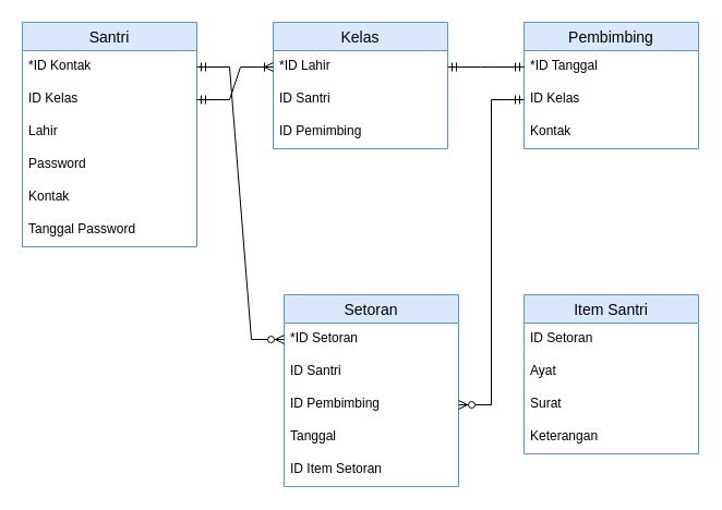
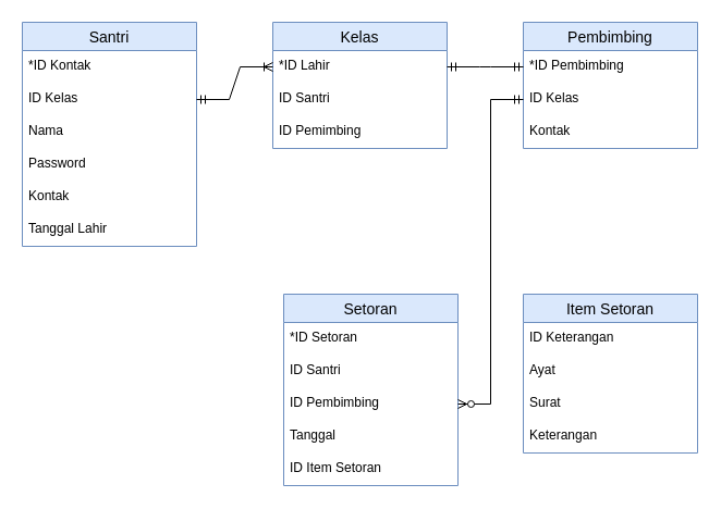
  <mxCell id="0" />
  <mxCell id="1" parent="0" />
  <mxCell id="2" value="Santri" style="swimlane;fontStyle=0;childLayout=stackLayout;horizontal=1;startSize=26;horizontalStack=0;resizeParent=1;resizeParentMax=0;resizeLast=0;collapsible=1;marginBottom=0;align=center;fontSize=14;fillColor=#dae8fc;strokeColor=#6c8ebf;" vertex="1" parent="1"><mxGeometry x="20" y="20" width="160" height="206" as="geometry" /></mxCell>
  <mxCell id="3" value="*ID Kontak" style="text;strokeColor=none;fillColor=none;spacingLeft=4;spacingRight=4;overflow=hidden;rotatable=0;points=[[0,0.5],[1,0.5]];portConstraint=eastwest;fontSize=12;" vertex="1" parent="2"><mxGeometry y="26" width="160" height="30" as="geometry" /></mxCell>
  <mxCell id="4" value="ID Kelas" style="text;strokeColor=none;fillColor=none;spacingLeft=4;spacingRight=4;overflow=hidden;rotatable=0;points=[[0,0.5],[1,0.5]];portConstraint=eastwest;fontSize=12;" vertex="1" parent="2"><mxGeometry y="56" width="160" height="30" as="geometry" /></mxCell>
- <mxCell id="5" value="Lahir" style="text;strokeColor=none;fillColor=none;spacingLeft=4;spacingRight=4;overflow=hidden;rotatable=0;points=[[0,0.5],[1,0.5]];portConstraint=eastwest;fontSize=12;" vertex="1" parent="2"><mxGeometry y="86" width="160" height="30" as="geometry" /></mxCell>
+ <mxCell id="5" value="Nama" style="text;strokeColor=none;fillColor=none;spacingLeft=4;spacingRight=4;overflow=hidden;rotatable=0;points=[[0,0.5],[1,0.5]];portConstraint=eastwest;fontSize=12;" vertex="1" parent="2"><mxGeometry y="86" width="160" height="30" as="geometry" /></mxCell>
  <mxCell id="6" value="Password" style="text;strokeColor=none;fillColor=none;spacingLeft=4;spacingRight=4;overflow=hidden;rotatable=0;points=[[0,0.5],[1,0.5]];portConstraint=eastwest;fontSize=12;" vertex="1" parent="2"><mxGeometry y="116" width="160" height="30" as="geometry" /></mxCell>
  <mxCell id="7" value="Kontak" style="text;strokeColor=none;fillColor=none;spacingLeft=4;spacingRight=4;overflow=hidden;rotatable=0;points=[[0,0.5],[1,0.5]];portConstraint=eastwest;fontSize=12;" vertex="1" parent="2"><mxGeometry y="146" width="160" height="30" as="geometry" /></mxCell>
- <mxCell id="8" value="Tanggal Password" style="text;strokeColor=none;fillColor=none;spacingLeft=4;spacingRight=4;overflow=hidden;rotatable=0;points=[[0,0.5],[1,0.5]];portConstraint=eastwest;fontSize=12;" vertex="1" parent="2"><mxGeometry y="176" width="160" height="30" as="geometry" /></mxCell>
- <mxCell id="9" value="Item Santri" style="swimlane;fontStyle=0;childLayout=stackLayout;horizontal=1;startSize=26;horizontalStack=0;resizeParent=1;resizeParentMax=0;resizeLast=0;collapsible=1;marginBottom=0;align=center;fontSize=14;fillColor=#dae8fc;strokeColor=#6c8ebf;" vertex="1" parent="1"><mxGeometry x="480" y="270" width="160" height="146" as="geometry" /></mxCell>
- <mxCell id="10" value="ID Setoran" style="text;strokeColor=none;fillColor=none;spacingLeft=4;spacingRight=4;overflow=hidden;rotatable=0;points=[[0,0.5],[1,0.5]];portConstraint=eastwest;fontSize=12;" vertex="1" parent="9"><mxGeometry y="26" width="160" height="30" as="geometry" /></mxCell>
+ <mxCell id="8" value="Tanggal Lahir" style="text;strokeColor=none;fillColor=none;spacingLeft=4;spacingRight=4;overflow=hidden;rotatable=0;points=[[0,0.5],[1,0.5]];portConstraint=eastwest;fontSize=12;" vertex="1" parent="2"><mxGeometry y="176" width="160" height="30" as="geometry" /></mxCell>
+ <mxCell id="9" value="Item Setoran" style="swimlane;fontStyle=0;childLayout=stackLayout;horizontal=1;startSize=26;horizontalStack=0;resizeParent=1;resizeParentMax=0;resizeLast=0;collapsible=1;marginBottom=0;align=center;fontSize=14;fillColor=#dae8fc;strokeColor=#6c8ebf;" vertex="1" parent="1"><mxGeometry x="480" y="270" width="160" height="146" as="geometry" /></mxCell>
+ <mxCell id="10" value="ID Keterangan" style="text;strokeColor=none;fillColor=none;spacingLeft=4;spacingRight=4;overflow=hidden;rotatable=0;points=[[0,0.5],[1,0.5]];portConstraint=eastwest;fontSize=12;" vertex="1" parent="9"><mxGeometry y="26" width="160" height="30" as="geometry" /></mxCell>
  <mxCell id="11" value="Ayat" style="text;strokeColor=none;fillColor=none;spacingLeft=4;spacingRight=4;overflow=hidden;rotatable=0;points=[[0,0.5],[1,0.5]];portConstraint=eastwest;fontSize=12;" vertex="1" parent="9"><mxGeometry y="56" width="160" height="30" as="geometry" /></mxCell>
  <mxCell id="12" value="Surat" style="text;strokeColor=none;fillColor=none;spacingLeft=4;spacingRight=4;overflow=hidden;rotatable=0;points=[[0,0.5],[1,0.5]];portConstraint=eastwest;fontSize=12;" vertex="1" parent="9"><mxGeometry y="86" width="160" height="30" as="geometry" /></mxCell>
  <mxCell id="13" value="Keterangan" style="text;strokeColor=none;fillColor=none;spacingLeft=4;spacingRight=4;overflow=hidden;rotatable=0;points=[[0,0.5],[1,0.5]];portConstraint=eastwest;fontSize=12;" vertex="1" parent="9"><mxGeometry y="116" width="160" height="30" as="geometry" /></mxCell>
  <mxCell id="14" value="Pembimbing" style="swimlane;fontStyle=0;childLayout=stackLayout;horizontal=1;startSize=26;horizontalStack=0;resizeParent=1;resizeParentMax=0;resizeLast=0;collapsible=1;marginBottom=0;align=center;fontSize=14;fillColor=#dae8fc;strokeColor=#6c8ebf;" vertex="1" parent="1"><mxGeometry x="480" y="20" width="160" height="116" as="geometry" /></mxCell>
- <mxCell id="15" value="*ID Tanggal" style="text;strokeColor=none;fillColor=none;spacingLeft=4;spacingRight=4;overflow=hidden;rotatable=0;points=[[0,0.5],[1,0.5]];portConstraint=eastwest;fontSize=12;" vertex="1" parent="14"><mxGeometry y="26" width="160" height="30" as="geometry" /></mxCell>
+ <mxCell id="15" value="*ID Pembimbing" style="text;strokeColor=none;fillColor=none;spacingLeft=4;spacingRight=4;overflow=hidden;rotatable=0;points=[[0,0.5],[1,0.5]];portConstraint=eastwest;fontSize=12;" vertex="1" parent="14"><mxGeometry y="26" width="160" height="30" as="geometry" /></mxCell>
  <mxCell id="16" value="ID Kelas" style="text;strokeColor=none;fillColor=none;spacingLeft=4;spacingRight=4;overflow=hidden;rotatable=0;points=[[0,0.5],[1,0.5]];portConstraint=eastwest;fontSize=12;" vertex="1" parent="14"><mxGeometry y="56" width="160" height="30" as="geometry" /></mxCell>
  <mxCell id="17" value="Kontak" style="text;strokeColor=none;fillColor=none;spacingLeft=4;spacingRight=4;overflow=hidden;rotatable=0;points=[[0,0.5],[1,0.5]];portConstraint=eastwest;fontSize=12;" vertex="1" parent="14"><mxGeometry y="86" width="160" height="30" as="geometry" /></mxCell>
  <mxCell id="18" value="Setoran" style="swimlane;fontStyle=0;childLayout=stackLayout;horizontal=1;startSize=26;horizontalStack=0;resizeParent=1;resizeParentMax=0;resizeLast=0;collapsible=1;marginBottom=0;align=center;fontSize=14;fillColor=#dae8fc;strokeColor=#6c8ebf;" vertex="1" parent="1"><mxGeometry x="260" y="270" width="160" height="176" as="geometry" /></mxCell>
  <mxCell id="19" value="*ID Setoran" style="text;strokeColor=none;fillColor=none;spacingLeft=4;spacingRight=4;overflow=hidden;rotatable=0;points=[[0,0.5],[1,0.5]];portConstraint=eastwest;fontSize=12;" vertex="1" parent="18"><mxGeometry y="26" width="160" height="30" as="geometry" /></mxCell>
  <mxCell id="20" value="ID Santri" style="text;strokeColor=none;fillColor=none;spacingLeft=4;spacingRight=4;overflow=hidden;rotatable=0;points=[[0,0.5],[1,0.5]];portConstraint=eastwest;fontSize=12;" vertex="1" parent="18"><mxGeometry y="56" width="160" height="30" as="geometry" /></mxCell>
  <mxCell id="21" value="ID Pembimbing" style="text;strokeColor=none;fillColor=none;spacingLeft=4;spacingRight=4;overflow=hidden;rotatable=0;points=[[0,0.5],[1,0.5]];portConstraint=eastwest;fontSize=12;" vertex="1" parent="18"><mxGeometry y="86" width="160" height="30" as="geometry" /></mxCell>
  <mxCell id="22" value="Tanggal" style="text;strokeColor=none;fillColor=none;spacingLeft=4;spacingRight=4;overflow=hidden;rotatable=0;points=[[0,0.5],[1,0.5]];portConstraint=eastwest;fontSize=12;" vertex="1" parent="18"><mxGeometry y="116" width="160" height="30" as="geometry" /></mxCell>
  <mxCell id="23" value="ID Item Setoran" style="text;strokeColor=none;fillColor=none;spacingLeft=4;spacingRight=4;overflow=hidden;rotatable=0;points=[[0,0.5],[1,0.5]];portConstraint=eastwest;fontSize=12;" vertex="1" parent="18"><mxGeometry y="146" width="160" height="30" as="geometry" /></mxCell>
  <mxCell id="24" value="Kelas" style="swimlane;fontStyle=0;childLayout=stackLayout;horizontal=1;startSize=26;horizontalStack=0;resizeParent=1;resizeParentMax=0;resizeLast=0;collapsible=1;marginBottom=0;align=center;fontSize=14;fillColor=#dae8fc;strokeColor=#6c8ebf;" vertex="1" parent="1"><mxGeometry x="250" y="20" width="160" height="116" as="geometry" /></mxCell>
  <mxCell id="25" value="*ID Lahir" style="text;strokeColor=none;fillColor=none;spacingLeft=4;spacingRight=4;overflow=hidden;rotatable=0;points=[[0,0.5],[1,0.5]];portConstraint=eastwest;fontSize=12;" vertex="1" parent="24"><mxGeometry y="26" width="160" height="30" as="geometry" /></mxCell>
  <mxCell id="26" value="ID Santri" style="text;strokeColor=none;fillColor=none;spacingLeft=4;spacingRight=4;overflow=hidden;rotatable=0;points=[[0,0.5],[1,0.5]];portConstraint=eastwest;fontSize=12;" vertex="1" parent="24"><mxGeometry y="56" width="160" height="30" as="geometry" /></mxCell>
  <mxCell id="27" value="ID Pemimbing" style="text;strokeColor=none;fillColor=none;spacingLeft=4;spacingRight=4;overflow=hidden;rotatable=0;points=[[0,0.5],[1,0.5]];portConstraint=eastwest;fontSize=12;" vertex="1" parent="24"><mxGeometry y="86" width="160" height="30" as="geometry" /></mxCell>
- <mxCell id="28" value="" style="edgeStyle=entityRelationEdgeStyle;fontSize=12;html=1;endArrow=ERzeroToMany;startArrow=ERmandOne;rounded=0;exitX=1;exitY=0.5;exitDx=0;exitDy=0;entryX=0;entryY=0.5;entryDx=0;entryDy=0;" edge="1" parent="1" source="3" target="19"><mxGeometry width="100" height="100" relative="1" as="geometry"><mxPoint x="390" y="280" as="sourcePoint" /><mxPoint x="490" y="180" as="targetPoint" /></mxGeometry></mxCell>
  <mxCell id="29" value="" style="edgeStyle=entityRelationEdgeStyle;fontSize=12;html=1;endArrow=ERoneToMany;startArrow=ERmandOne;rounded=0;exitX=1;exitY=0.5;exitDx=0;exitDy=0;entryX=0;entryY=0.5;entryDx=0;entryDy=0;" edge="1" parent="1" source="4" target="25"><mxGeometry width="100" height="100" relative="1" as="geometry"><mxPoint x="390" y="280" as="sourcePoint" /><mxPoint x="490" y="180" as="targetPoint" /></mxGeometry></mxCell>
  <mxCell id="30" value="" style="edgeStyle=entityRelationEdgeStyle;fontSize=12;html=1;endArrow=ERmandOne;startArrow=ERmandOne;rounded=0;exitX=1;exitY=0.5;exitDx=0;exitDy=0;entryX=0;entryY=0.5;entryDx=0;entryDy=0;" edge="1" parent="1" source="25" target="15"><mxGeometry width="100" height="100" relative="1" as="geometry"><mxPoint x="390" y="280" as="sourcePoint" /><mxPoint x="490" y="180" as="targetPoint" /></mxGeometry></mxCell>
  <mxCell id="31" value="" style="edgeStyle=entityRelationEdgeStyle;fontSize=12;html=1;endArrow=ERzeroToMany;startArrow=ERmandOne;rounded=0;exitX=0;exitY=0.5;exitDx=0;exitDy=0;entryX=1;entryY=0.5;entryDx=0;entryDy=0;" edge="1" parent="1" source="16" target="21"><mxGeometry width="100" height="100" relative="1" as="geometry"><mxPoint x="390" y="280" as="sourcePoint" /><mxPoint x="490" y="180" as="targetPoint" /></mxGeometry></mxCell>
